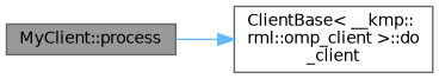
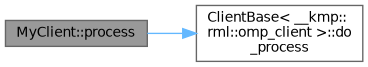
  digraph {
    rankdir=LR
    node [fontname=Helvetica fontsize=10 shape=box style=filled]
    n1 [color=gray40 fillcolor=grey60 fontcolor=black height=0.2 label="MyClient::process" width=0.4]
-   n2 [color=grey40 fillcolor=white height=0.2 label="ClientBase\< __kmp::\lrml::omp_client \>::do\l_client" width=0.4]
+   n2 [color=grey40 fillcolor=white height=0.2 label="ClientBase\< __kmp::\lrml::omp_client \>::do\l_process" width=0.4]
    n1 -> n2 [color=steelblue1 fontname=Helvetica fontsize=10 labelfontname=Helvetica labelfontsize=10 style=solid]
  }
